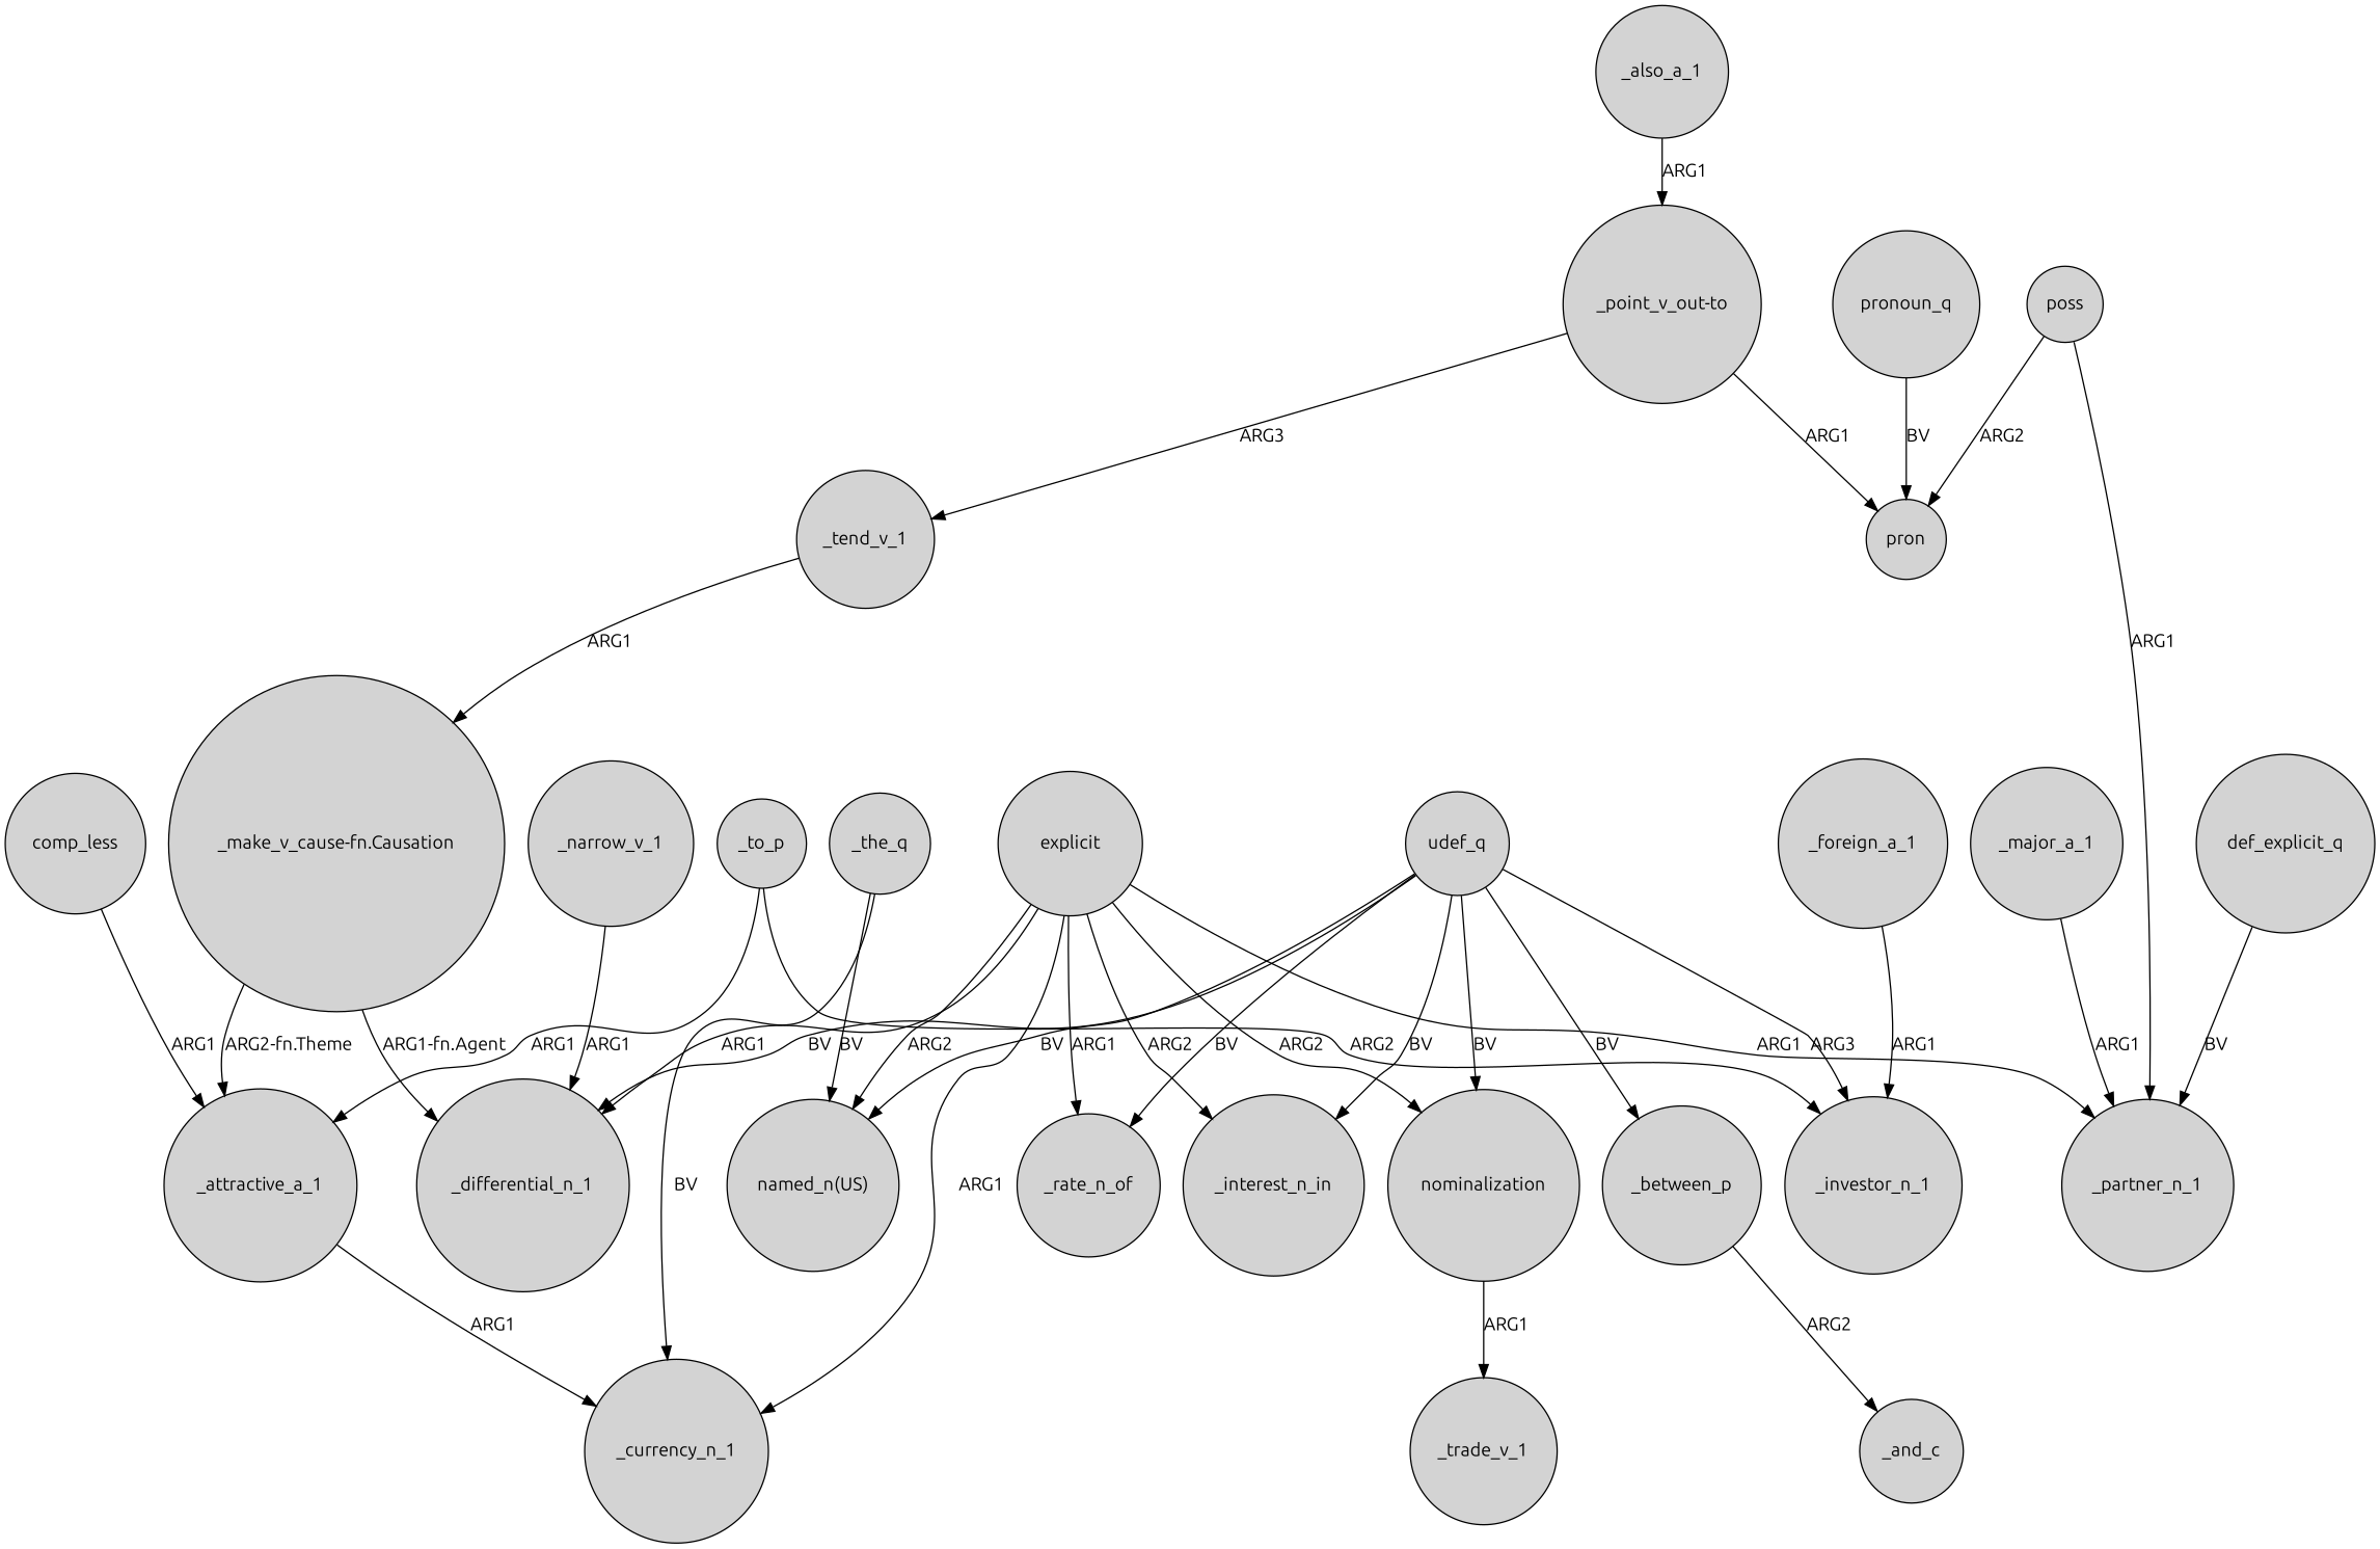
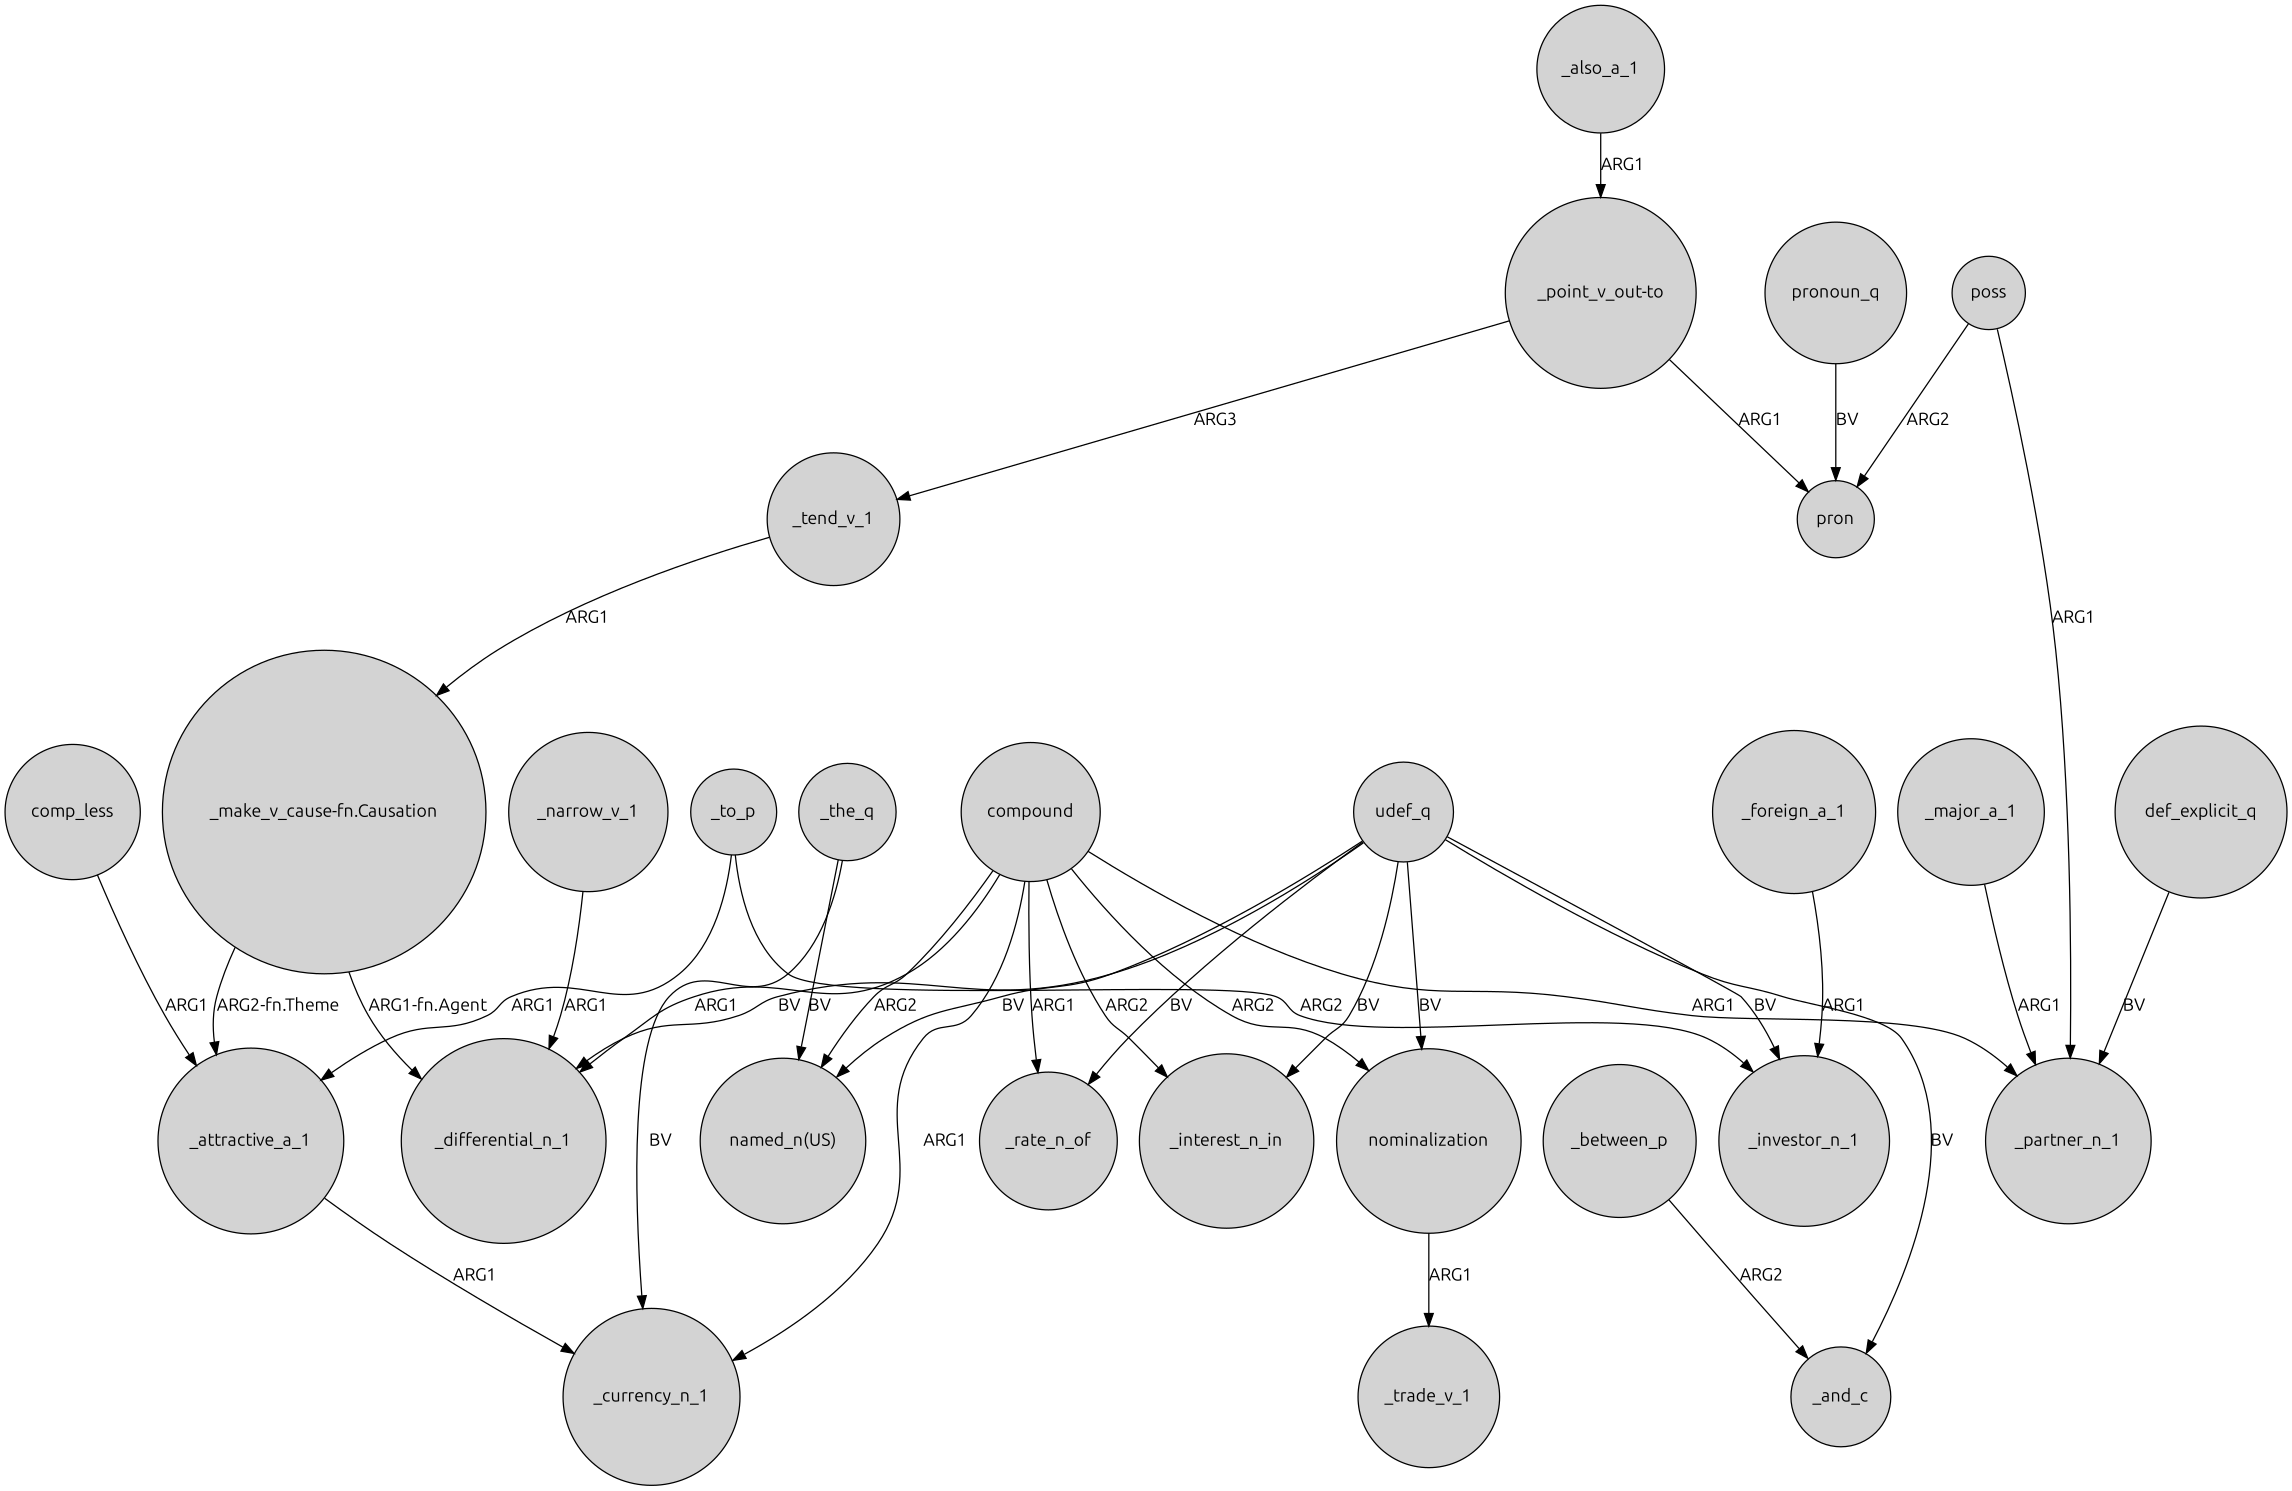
  digraph {
    fontname=Ubuntu
    node [fontname=Ubuntu shape=circle style=filled]
    edge [fontname=Ubuntu]
    udef_q
    "named_n(US)"
    _investor_n_1
    _rate_n_of
    _differential_n_1
    nominalization
    _interest_n_in
    _and_c
    _trade_v_1
    _to_p
    _attractive_a_1
    _currency_n_1
    poss
    pron
    _partner_n_1
    "_make_v_cause-fn.Causation"
    _also_a_1
    "_point_v_out-to"
    _tend_v_1
-   compound [label=explicit]
+   compound
    def_explicit_q
    _foreign_a_1
    _the_q
    pronoun_q
    _between_p
    comp_less
    _narrow_v_1
    _major_a_1
    udef_q -> "named_n(US)" [label=BV]
-   udef_q -> _investor_n_1 [label=ARG3]
+   udef_q -> _investor_n_1 [label=BV]
    udef_q -> _rate_n_of [label=BV]
    udef_q -> _differential_n_1 [label=BV]
    udef_q -> nominalization [label=BV]
    udef_q -> _interest_n_in [label=BV]
-   udef_q -> _between_p [label=BV]
+   udef_q -> _and_c [label=BV]
    nominalization -> _trade_v_1 [label=ARG1]
    _to_p -> _investor_n_1 [label=ARG2]
    _to_p -> _attractive_a_1 [label=ARG1]
    _attractive_a_1 -> _currency_n_1 [label=ARG1]
    poss -> pron [label=ARG2]
    poss -> _partner_n_1 [label=ARG1]
    "_make_v_cause-fn.Causation" -> _differential_n_1 [label="ARG1-fn.Agent"]
    "_make_v_cause-fn.Causation" -> _attractive_a_1 [label="ARG2-fn.Theme"]
    _also_a_1 -> "_point_v_out-to" [label=ARG1]
    "_point_v_out-to" -> pron [label=ARG1]
    "_point_v_out-to" -> _tend_v_1 [label=ARG3]
    _tend_v_1 -> "_make_v_cause-fn.Causation" [label=ARG1]
    compound -> "named_n(US)" [label=ARG2]
    compound -> _rate_n_of [label=ARG1]
    compound -> _differential_n_1 [label=ARG1]
    compound -> nominalization [label=ARG2]
    compound -> _interest_n_in [label=ARG2]
    compound -> _currency_n_1 [label=ARG1]
    compound -> _partner_n_1 [label=ARG1]
    def_explicit_q -> _partner_n_1 [label=BV]
    _foreign_a_1 -> _investor_n_1 [label=ARG1]
    _the_q -> "named_n(US)" [label=BV]
    _the_q -> _currency_n_1 [label=BV]
    pronoun_q -> pron [label=BV]
    _between_p -> _and_c [label=ARG2]
    comp_less -> _attractive_a_1 [label=ARG1]
    _narrow_v_1 -> _differential_n_1 [label=ARG1]
    _major_a_1 -> _partner_n_1 [label=ARG1]
  }
